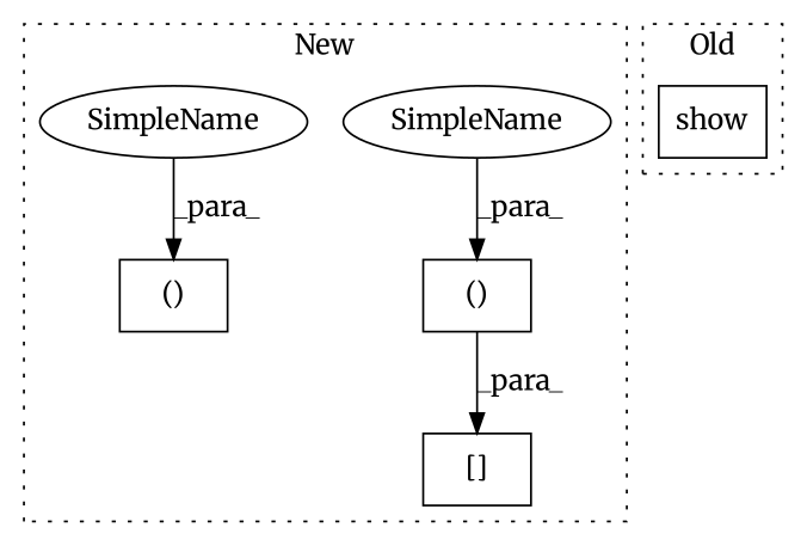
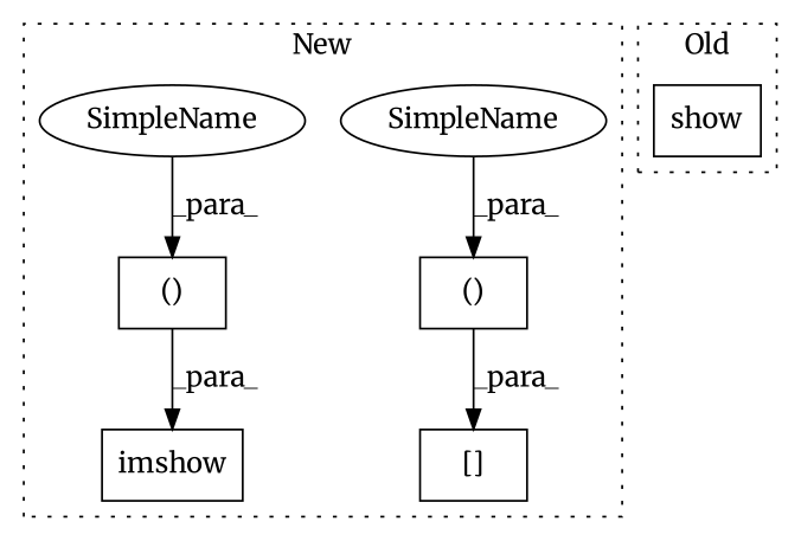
  digraph {
    fontname=Merriweather
    node [a=32 l=25 shape=box fontname=Merriweather]
    edge [fontname=Merriweather]
+   n1 [l="7,1" label=imshow s="3373,3448"]
    n2 [a=106 label="()" s=3421]
    n3 [a=106 label="()" s=3676]
    n4 [a=2 l="35,2" label="[]" s="3641,3701"]
    n5 [a=42 l=10 label=SimpleName s=3691 shape=ellipse]
    n6 [a=42 l=10 label=SimpleName s=3436 shape=ellipse]
    n7 [l="5,1" label=show s="3418,3424"]
    subgraph cluster_1 {
      label=New
      style=dotted
+     n1
      n2
      n3
      n4
      n5
      n6
    }
    subgraph cluster_2 {
      label=Old
      style=dotted
      n7
    }
+   n2 -> n1 [label=_para_]
    n3 -> n4 [label=_para_]
    n5 -> n3 [label=_para_]
    n6 -> n2 [label=_para_]
  }
